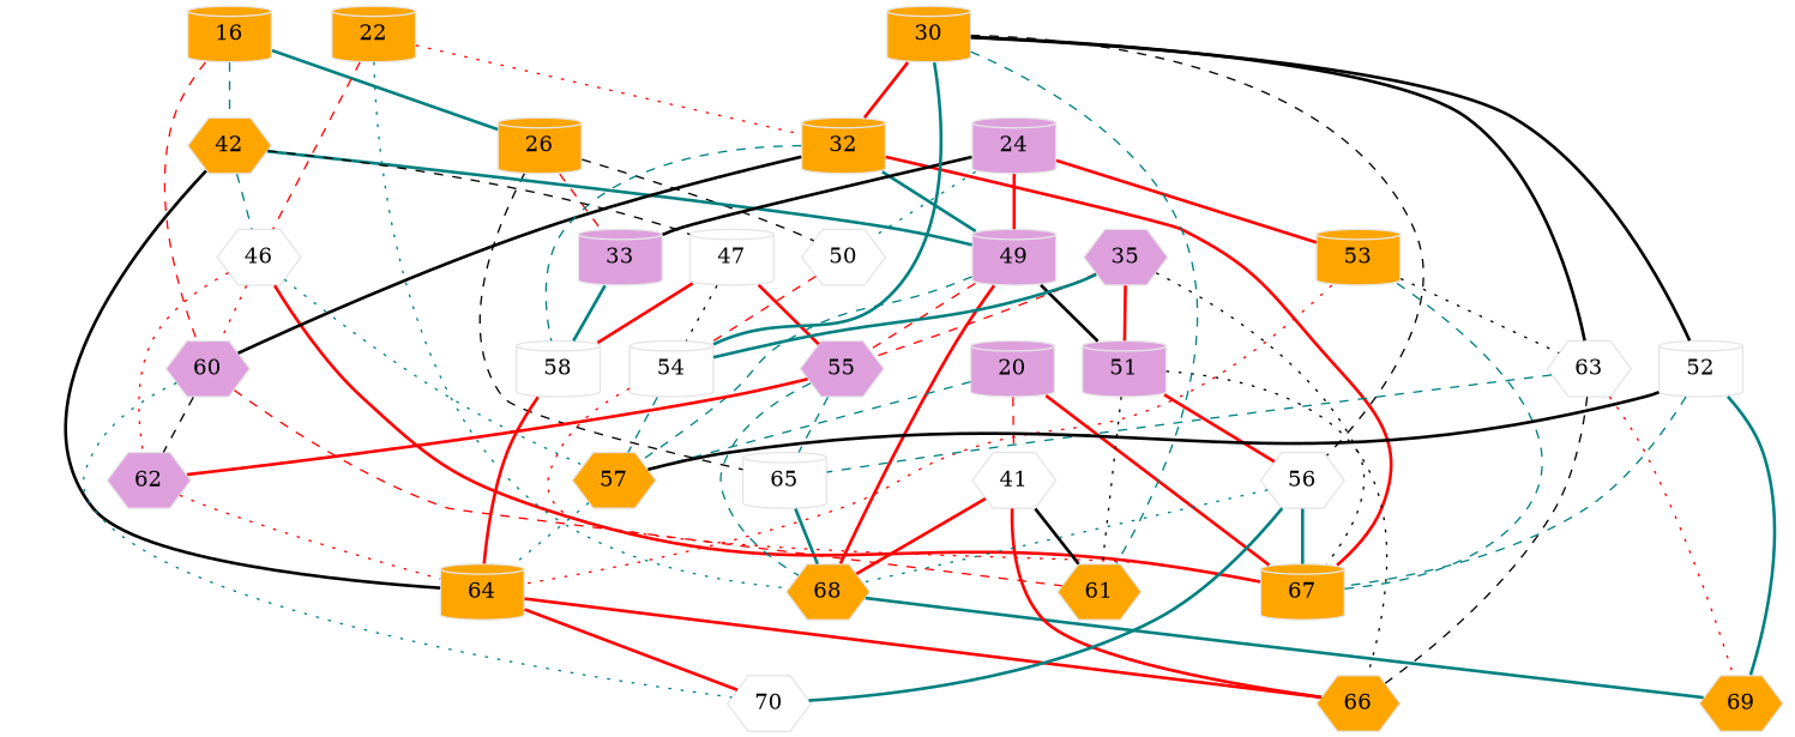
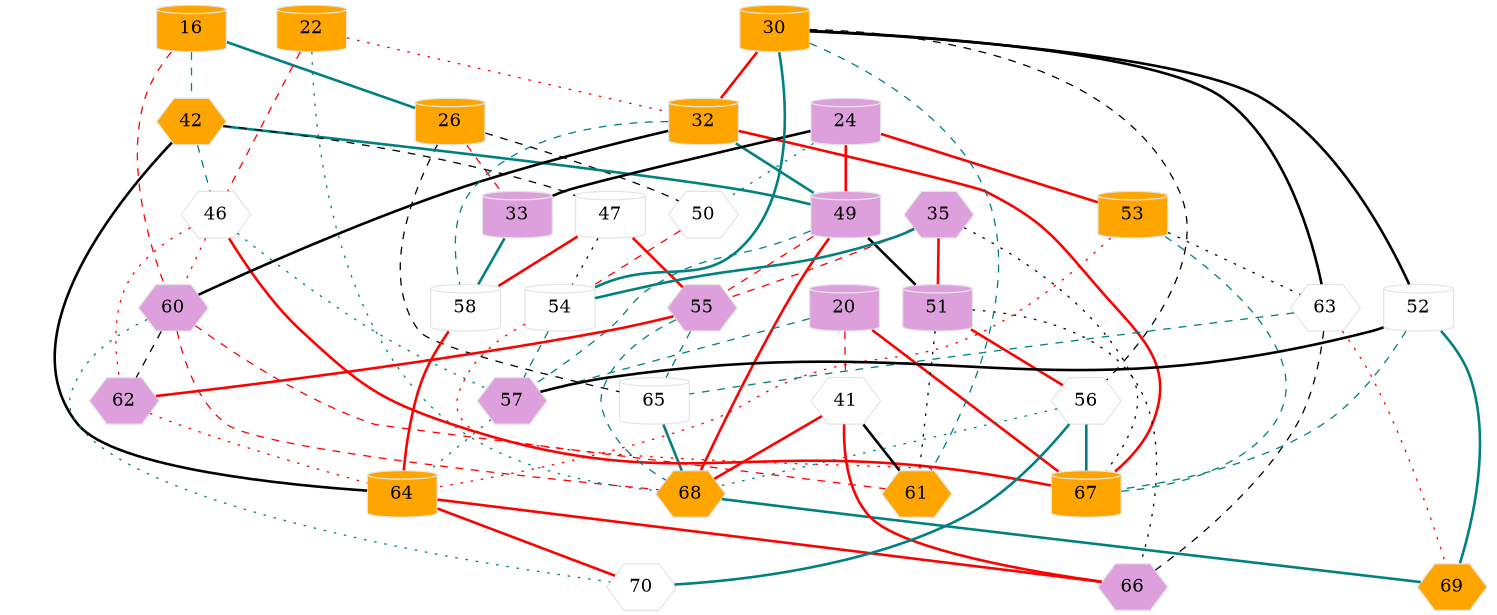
  graph {
    node [color=gray90 fillcolor=orange shape=cylinder style=filled]
    edge [color=red style=bold]
    16 [super="+3"]
    26
    42 [shape=hexagon super="+31"]
    60 [fillcolor=plum shape=hexagon super="+15+39"]
    33 [fillcolor=plum]
    50 [fillcolor=white shape=hexagon]
    65 [fillcolor=white]
    46 [fillcolor=white shape=hexagon super="+40"]
    49 [fillcolor=plum super="+13+28"]
    47 [fillcolor=white super="+43"]
    64 [super="+2+44"]
    68 [shape=hexagon super="+37"]
    61 [shape=hexagon]
    62 [fillcolor=plum shape=hexagon super="+59"]
    70 [fillcolor=white shape=hexagon]
    20 [fillcolor=plum]
    41 [fillcolor=white shape=hexagon]
-   57 [shape=hexagon super="+34"]
+   57 [fillcolor=plum shape=hexagon super="+34"]
    67 [super="+9+14"]
    32 [super="+8"]
    22
-   66 [shape=hexagon]
+   66 [fillcolor=plum shape=hexagon]
    58 [fillcolor=white]
    69 [shape=hexagon]
    24 [fillcolor=plum super="+21"]
    53
    51 [fillcolor=plum super="+17"]
    55 [fillcolor=plum shape=hexagon super="+38"]
    54 [fillcolor=white super="+45+29"]
    63 [fillcolor=white shape=hexagon super="+48"]
    30 [super="+18+25+19"]
    52 [fillcolor=white]
    56 [fillcolor=white shape=hexagon super="+36"]
    35 [fillcolor=plum shape=hexagon super="+27"]
    16 -- 26 [color=teal]
    16 -- 42 [color=teal style=dashed weight=2]
    16 -- 60 [style=dashed]
    26 -- 33 [style=dashed]
    26 -- 50 [color=black style=dashed]
    26 -- 65 [color=black style=dashed]
    42 -- 46 [color=teal style=dashed]
    42 -- 49 [color=teal]
    42 -- 47 [color=black style=dashed]
    42 -- 64 [color=black]
+   60 -- 68 [style=dashed]
    60 -- 61 [style=dashed]
    60 -- 62 [color=black style=dashed]
    60 -- 70 [color=teal style=dotted]
    33 -- 58 [color=teal]
    50 -- 54 [style=dashed]
    65 -- 68 [color=teal]
    46 -- 60 [style=dotted]
    46 -- 62 [style=dotted weight=2]
    46 -- 57 [color=teal style=dotted weight=2]
    46 -- 67
    49 -- 68
    49 -- 57 [color=teal style=dashed weight=2]
    49 -- 51 [color=black]
    49 -- 55 [style=dashed]
    47 -- 58
    47 -- 55
    47 -- 54 [color=black style=dotted]
    64 -- 70
    64 -- 66
    68 -- 69 [color=teal]
    62 -- 64 [style=dotted weight=2]
    20 -- 41 [style=dashed]
    20 -- 57 [color=teal style=dashed]
    20 -- 67
    41 -- 68
    41 -- 61 [color=black]
    41 -- 66
    57 -- 64 [color=teal style=dotted]
    32 -- 60 [color=black]
    32 -- 49 [color=teal weight=2]
    32 -- 67
    32 -- 58 [color=teal style=dashed]
    22 -- 46 [style=dashed]
    22 -- 68 [color=teal style=dotted]
    22 -- 32 [style=dotted]
    58 -- 64
    24 -- 33 [color=black weight=2]
    24 -- 50 [color=teal style=dotted]
    24 -- 49 [weight=2]
    24 -- 53
    53 -- 64 [style=dotted]
    53 -- 67 [color=teal style=dashed]
    53 -- 63 [color=black style=dotted]
    51 -- 61 [color=black style=dotted]
    51 -- 66 [color=black style=dotted]
    51 -- 56
    55 -- 65 [color=teal style=dashed]
    55 -- 68 [color=teal style=dashed]
    55 -- 62
    54 -- 57 [color=teal style=dashed]
    54 -- 67 [style=dotted]
    63 -- 65 [color=teal style=dashed]
    63 -- 66 [color=black style=dashed]
    63 -- 69 [style=dotted]
    30 -- 61 [color=teal style=dashed]
    30 -- 32 [weight=4]
    30 -- 54 [color=teal weight=3]
    30 -- 63 [color=black weight=2]
    30 -- 52 [color=black]
    30 -- 56 [color=black style=dashed]
    52 -- 57 [color=black]
    52 -- 67 [color=teal style=dashed]
    52 -- 69 [color=teal]
    56 -- 68 [color=teal style=dotted]
    56 -- 70 [color=teal weight=2]
    56 -- 67 [color=teal]
    35 -- 67 [color=black style=dotted]
    35 -- 51 [weight=2]
    35 -- 55 [style=dashed weight=2]
    35 -- 54 [color=teal]
  }
